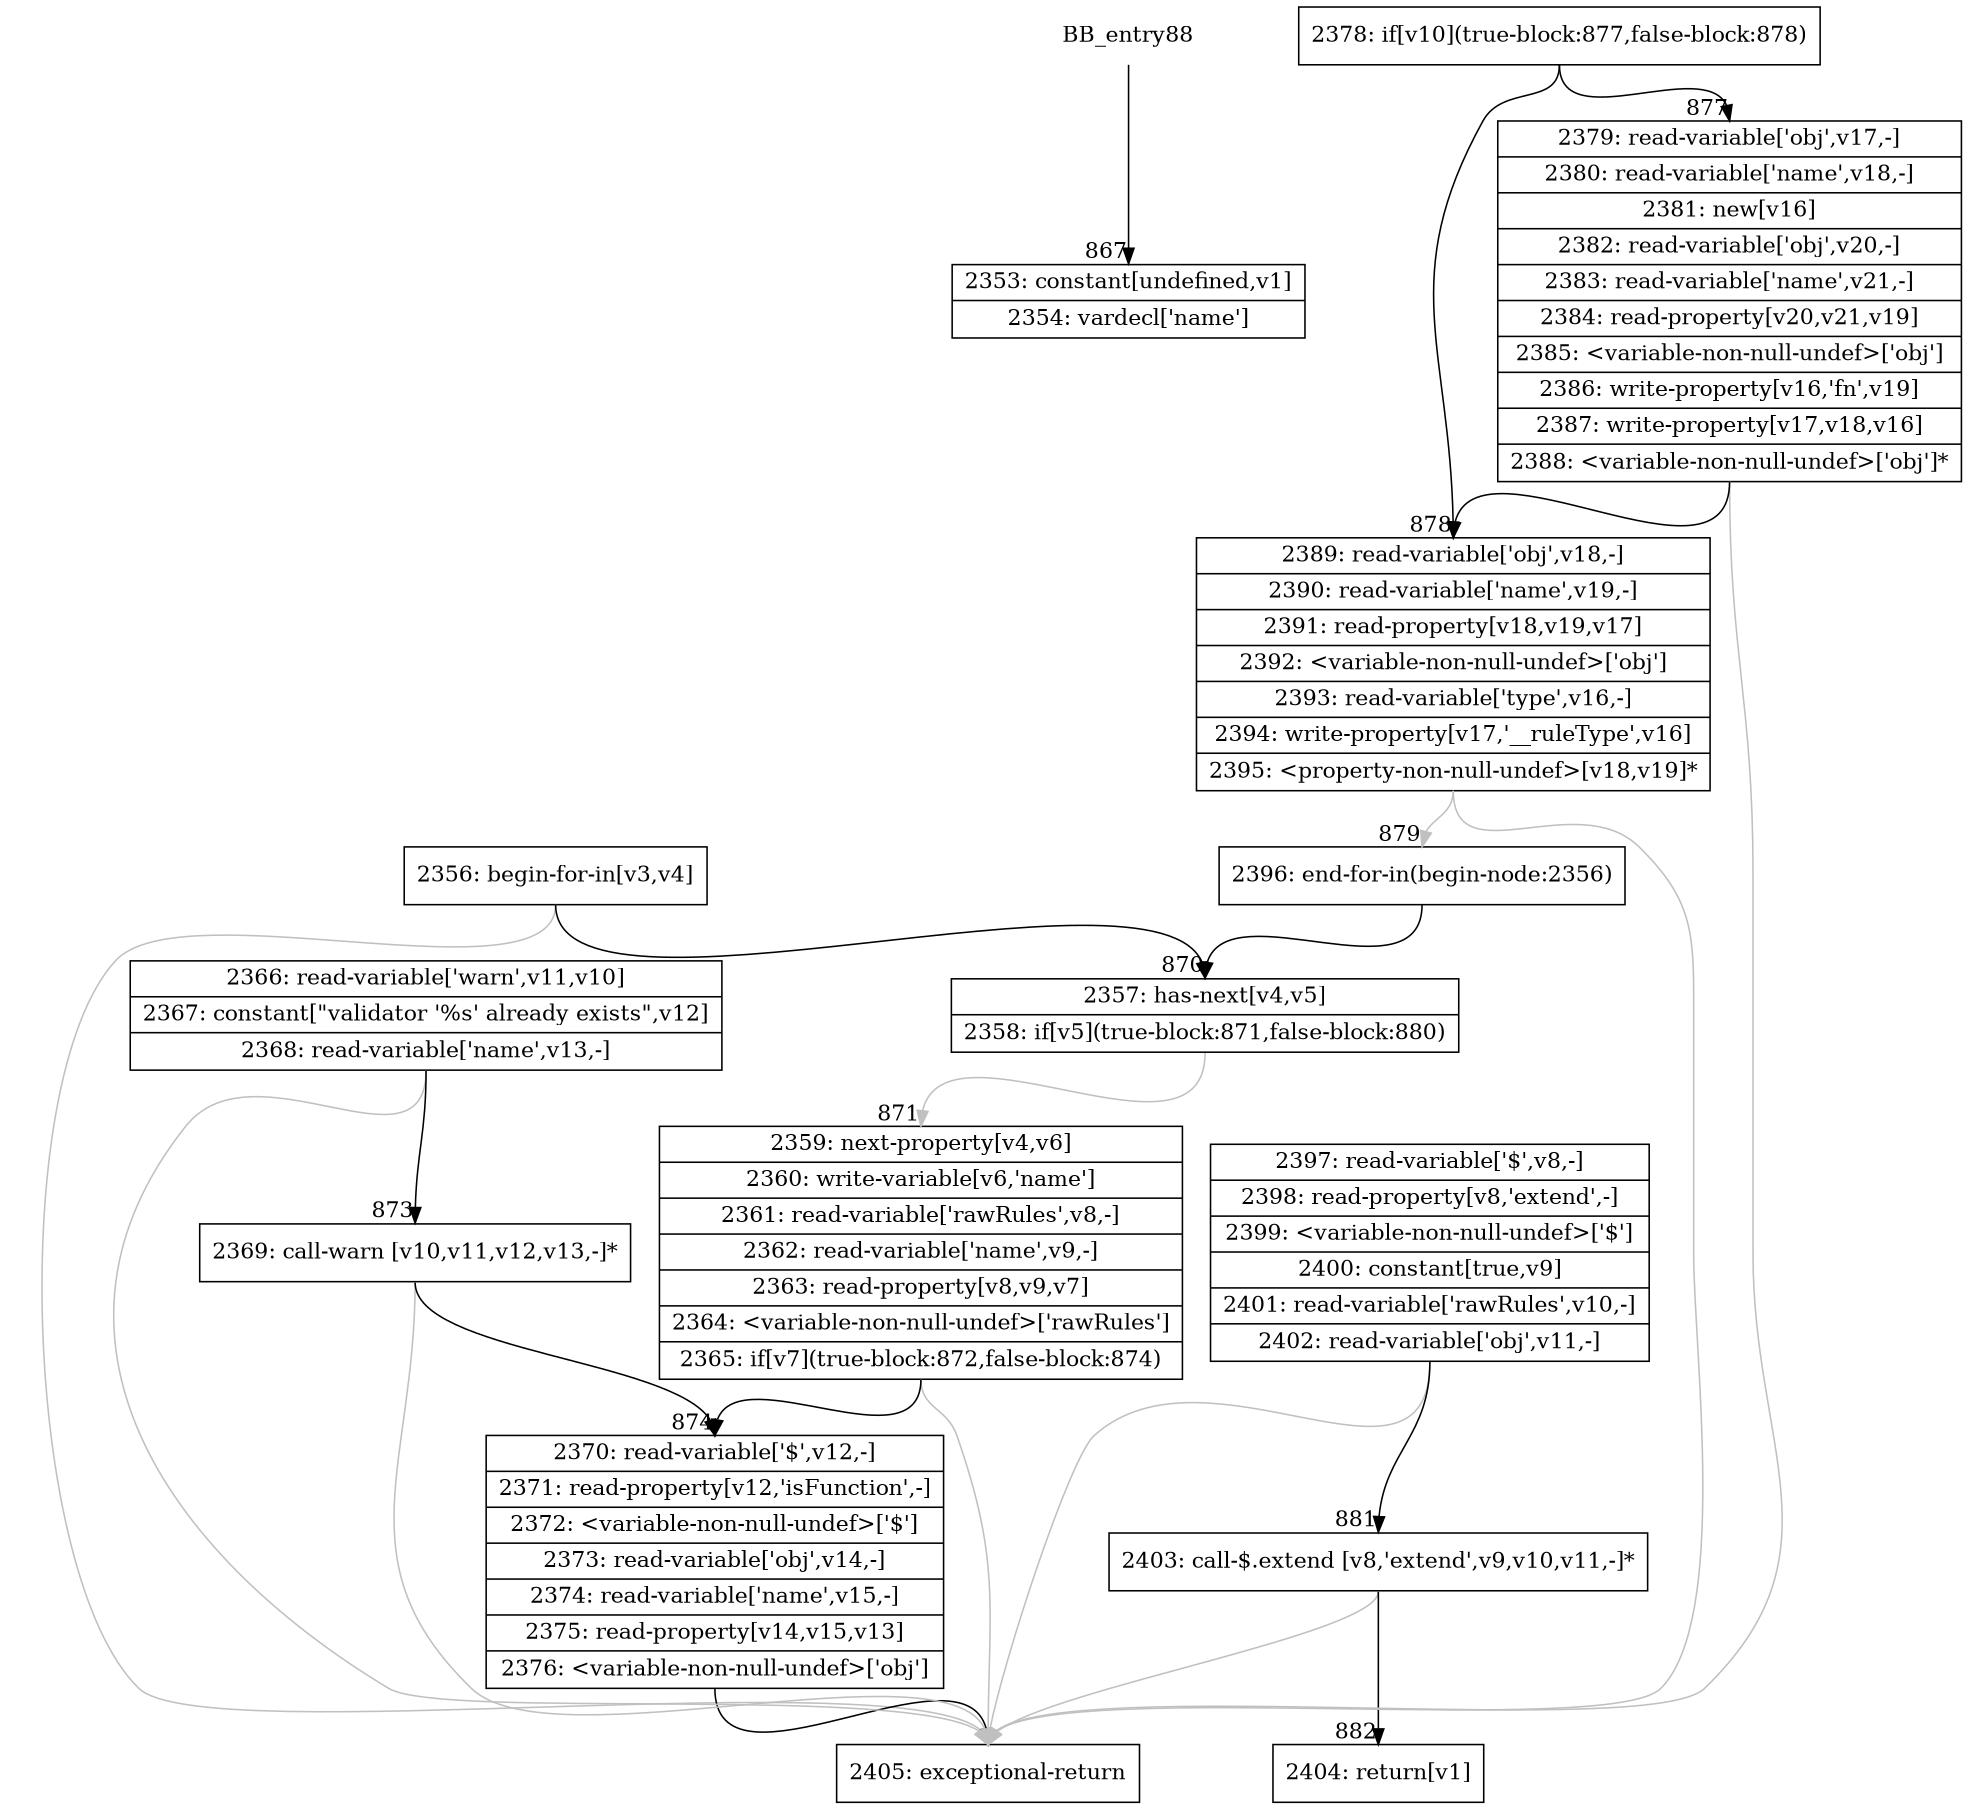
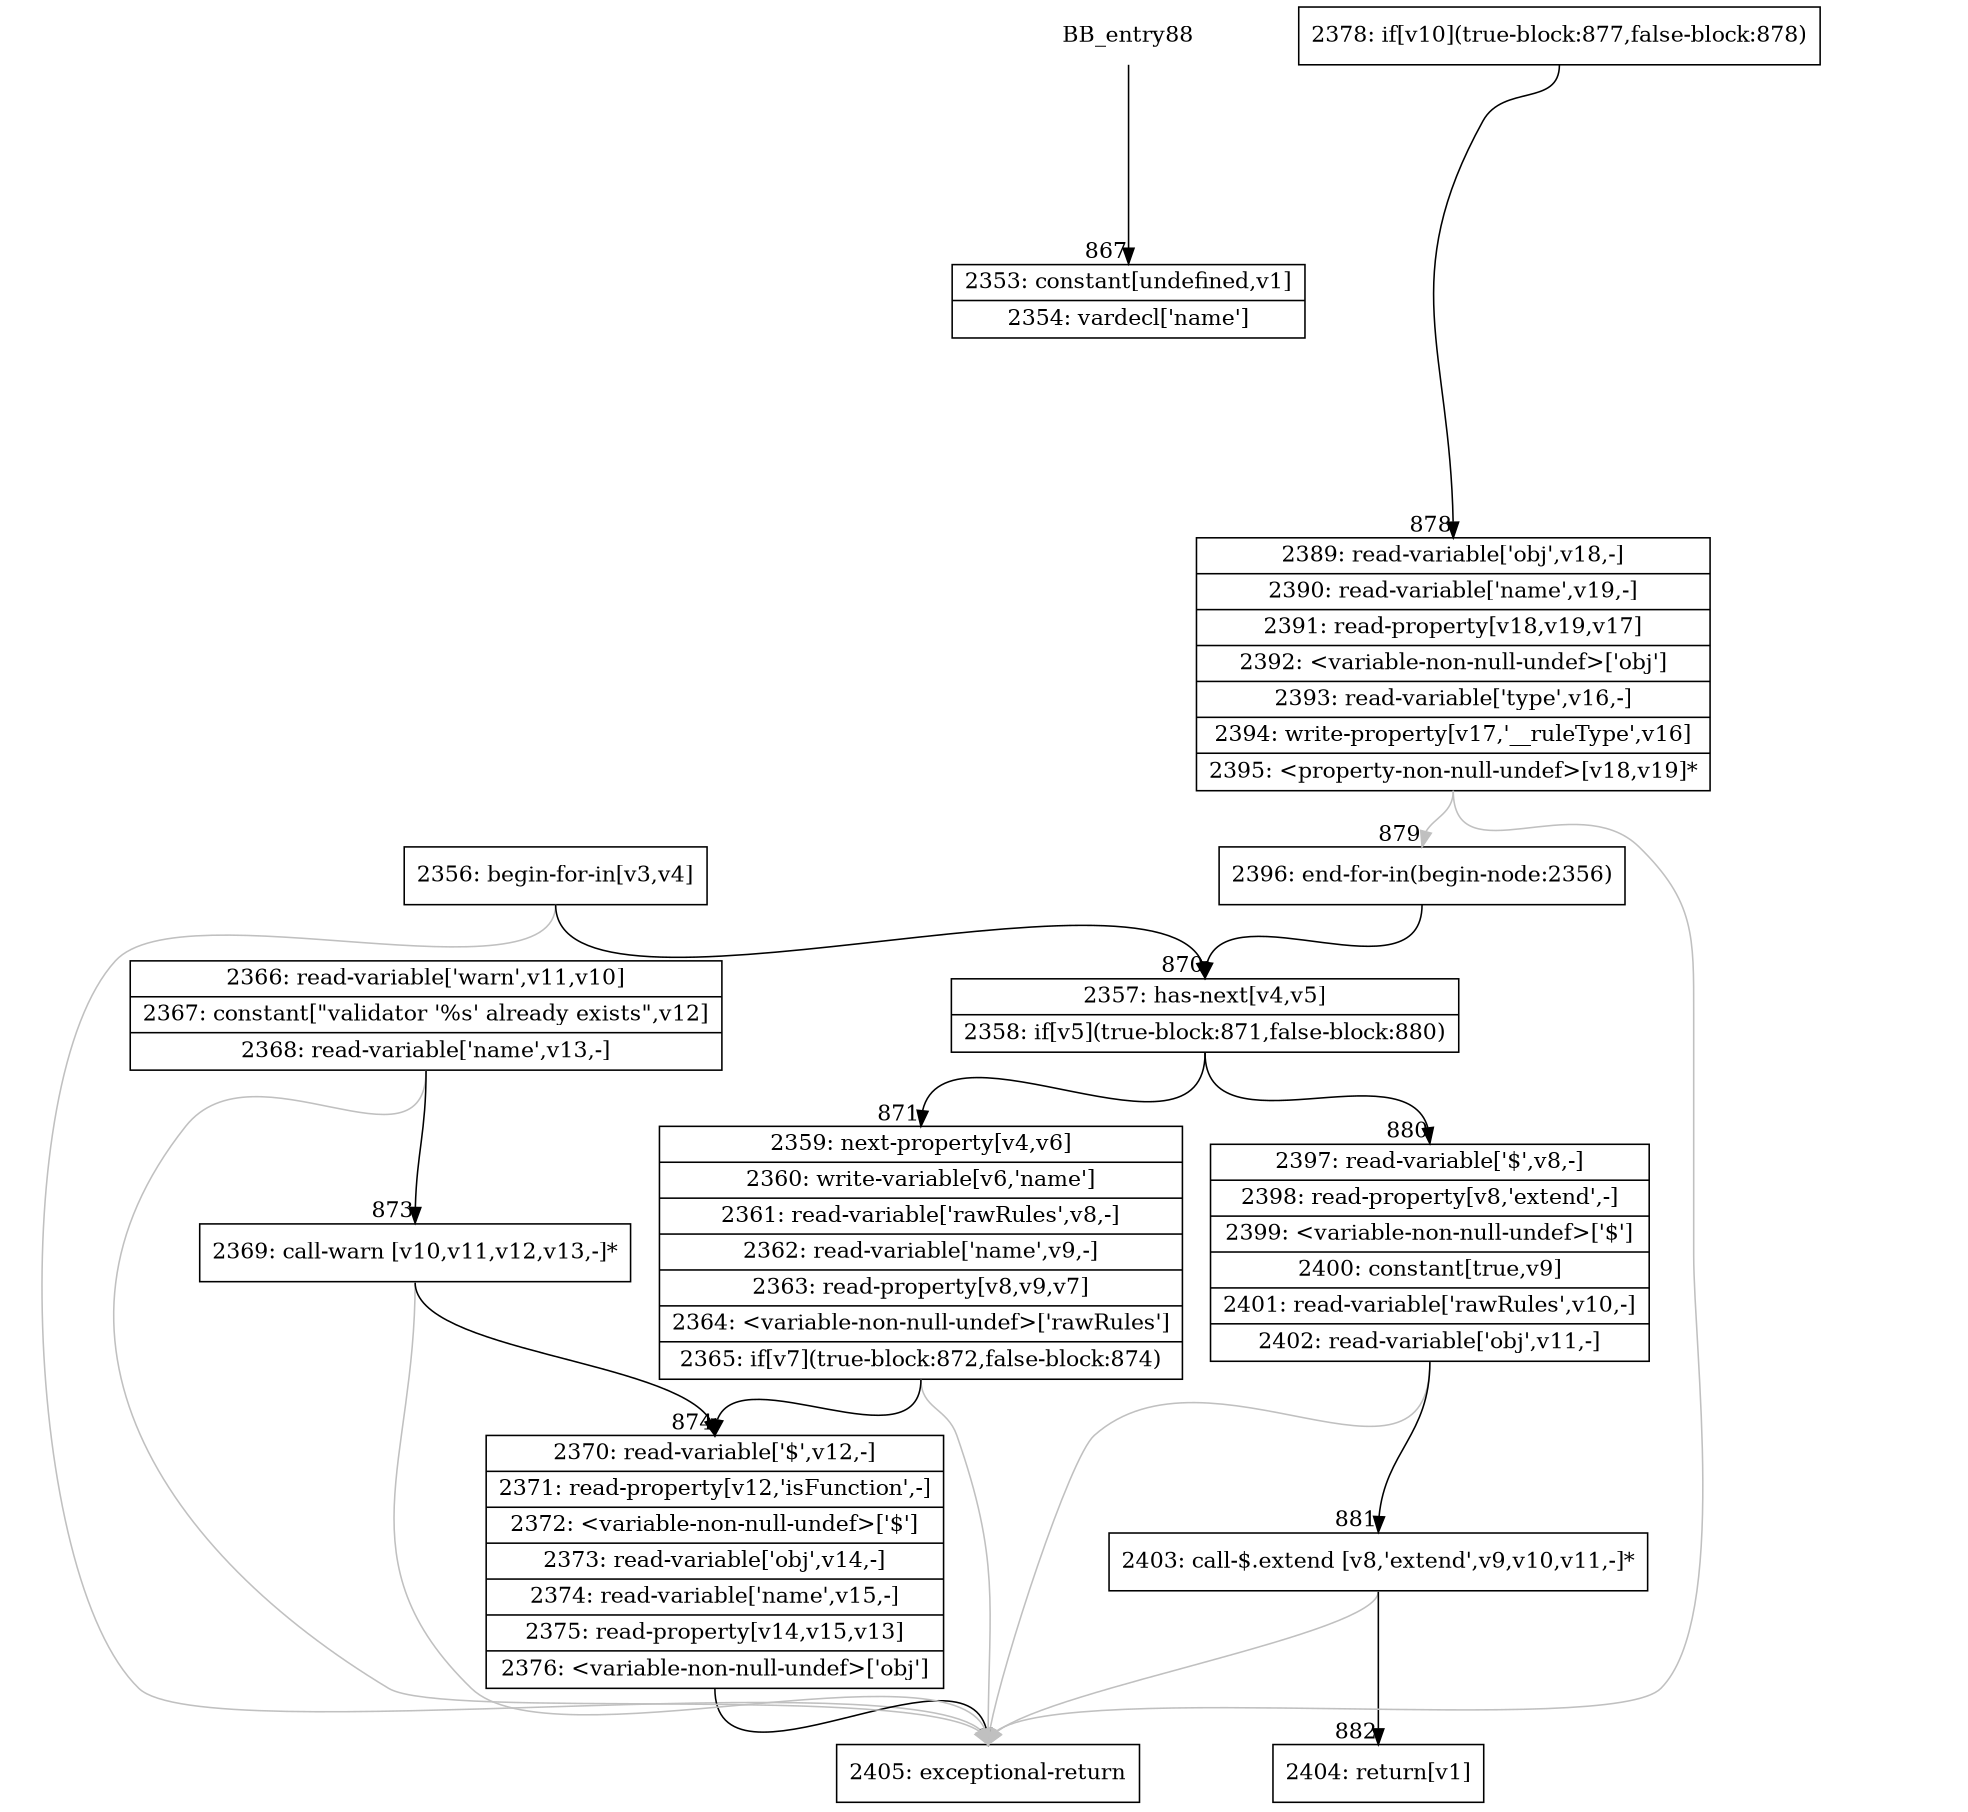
  digraph {
    rankdir=TD
    node [shape=record]
    edge [headport=n tailport=s]
    n1 [label=BB_entry88 shape=none]
    n2 [label="{2353: constant[undefined,v1]|2354: vardecl['name']}"]
    n3 [label="{2356: begin-for-in[v3,v4]}"]
    n4 [label="{2405: exceptional-return}"]
    n5 [label="{2357: has-next[v4,v5]|2358: if[v5](true-block:871,false-block:880)}"]
    n6 [label="{2359: next-property[v4,v6]|2360: write-variable[v6,'name']|2361: read-variable['rawRules',v8,-]|2362: read-variable['name',v9,-]|2363: read-property[v8,v9,v7]|2364: \<variable-non-null-undef\>['rawRules']|2365: if[v7](true-block:872,false-block:874)}"]
    n7 [label="{2397: read-variable['$',v8,-]|2398: read-property[v8,'extend',-]|2399: \<variable-non-null-undef\>['$']|2400: constant[true,v9]|2401: read-variable['rawRules',v10,-]|2402: read-variable['obj',v11,-]}"]
    n8 [label="{2370: read-variable['$',v12,-]|2371: read-property[v12,'isFunction',-]|2372: \<variable-non-null-undef\>['$']|2373: read-variable['obj',v14,-]|2374: read-variable['name',v15,-]|2375: read-property[v14,v15,v13]|2376: \<variable-non-null-undef\>['obj']}"]
    n9 [label="{2403: call-$.extend [v8,'extend',v9,v10,v11,-]*}"]
    n10 [label="{2366: read-variable['warn',v11,v10]|2367: constant[\"validator '%s' already exists\",v12]|2368: read-variable['name',v13,-]}"]
    n11 [label="{2369: call-warn [v10,v11,v12,v13,-]*}"]
    n12 [label="{2404: return[v1]}"]
    n13 [label="{2378: if[v10](true-block:877,false-block:878)}"]
-   n14 [label="{2379: read-variable['obj',v17,-]|2380: read-variable['name',v18,-]|2381: new[v16]|2382: read-variable['obj',v20,-]|2383: read-variable['name',v21,-]|2384: read-property[v20,v21,v19]|2385: \<variable-non-null-undef\>['obj']|2386: write-property[v16,'fn',v19]|2387: write-property[v17,v18,v16]|2388: \<variable-non-null-undef\>['obj']*}"]
    n15 [label="{2389: read-variable['obj',v18,-]|2390: read-variable['name',v19,-]|2391: read-property[v18,v19,v17]|2392: \<variable-non-null-undef\>['obj']|2393: read-variable['type',v16,-]|2394: write-property[v17,'__ruleType',v16]|2395: \<property-non-null-undef\>[v18,v19]*}"]
    n16 [label="{2396: end-for-in(begin-node:2356)}"]
    n1 -> n2 [headlabel="    867"]
    n3 -> n4 [color=gray]
    n3 -> n5 [headlabel="      870"]
-   n5 -> n6 [headlabel="      871" color=gray]
+   n5 -> n6 [headlabel="      871"]
+   n5 -> n7 [headlabel="      880"]
    n6 -> n4 [color=gray]
    n6 -> n8 [headlabel="      874"]
    n7 -> n4 [color=gray]
    n7 -> n9 [headlabel="      881"]
    n8 -> n4 [color=black]
    n9 -> n4 [color=gray]
    n9 -> n12 [headlabel="      882"]
    n10 -> n4 [color=gray]
    n10 -> n11 [headlabel="      873"]
    n11 -> n4 [color=gray]
    n11 -> n8
-   n13 -> n14 [headlabel="      877"]
    n13 -> n15 [headlabel="      878"]
-   n14 -> n4 [color=gray]
-   n14 -> n15
    n15 -> n4 [color=gray]
    n15 -> n16 [color=gray headlabel="      879"]
    n16 -> n5
  }
